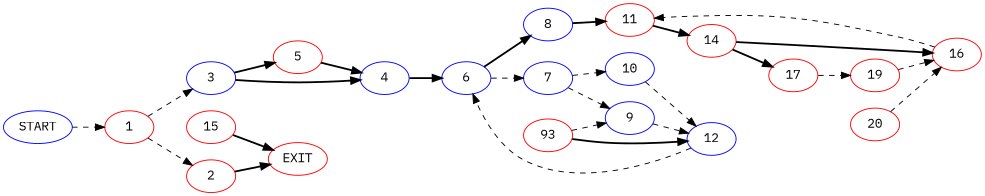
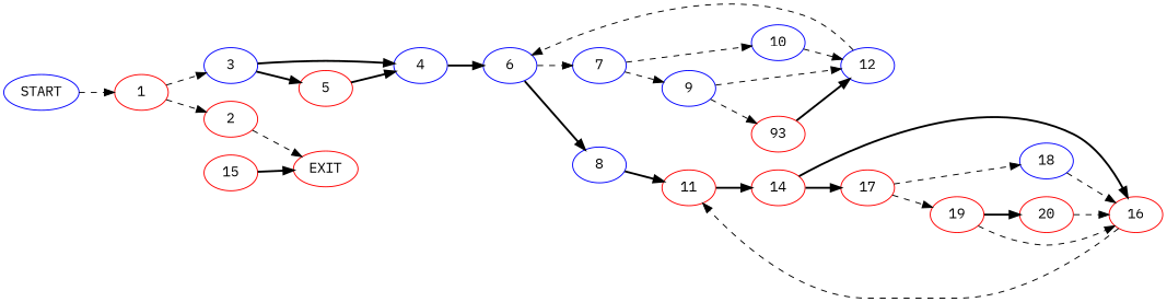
  digraph {
    fontname="IBM Plex Mono"
    rankdir=LR
    node [color=red fontname="IBM Plex Mono"]
    edge [fontname="IBM Plex Mono" style=dashed]
    n1 [color=blue label=START]
    1
    2
    3 [color=blue]
    n5 [label=EXIT]
    4 [color=blue]
    5
    6 [color=blue]
    7 [color=blue]
    8 [color=blue]
    9 [color=blue]
    10 [color=blue]
    11
    12 [color=blue]
    n15 [label=93]
    14
    16
    17
    15
+   18 [color=blue]
    19
    20
    n1 -> 1
    1 -> 2
    1 -> 3
-   2 -> n5 [style=bold]
+   2 -> n5
    3 -> 4 [style=bold]
    3 -> 5 [style=bold]
    4 -> 6 [style=bold]
    5 -> 4 [style=bold]
    6 -> 7
    6 -> 8 [style=bold]
    7 -> 9
    7 -> 10
    8 -> 11 [style=bold]
    9 -> 12
-   n15 -> 9
+   9 -> n15
    10 -> 12
    11 -> 14 [style=bold]
    12 -> 6
    n15 -> 12 [style=bold]
    14 -> 16 [style=bold]
    14 -> 17 [style=bold]
    16 -> 11
+   17 -> 18
    17 -> 19
    15 -> n5 [style=bold]
+   18 -> 16
    19 -> 16
+   19 -> 20 [style=bold]
    20 -> 16
  }
